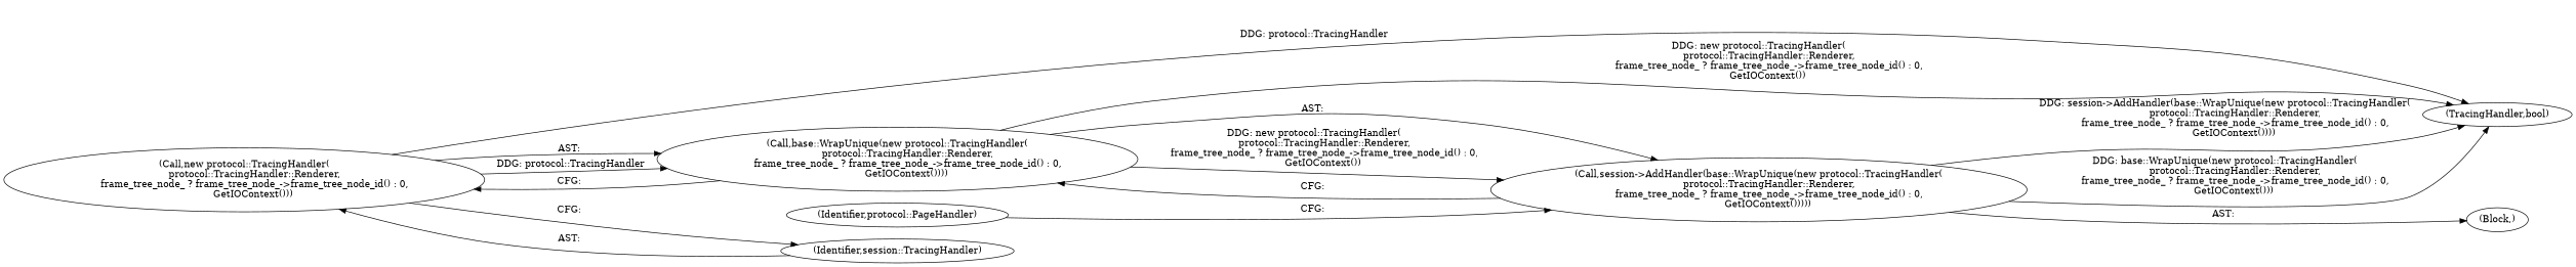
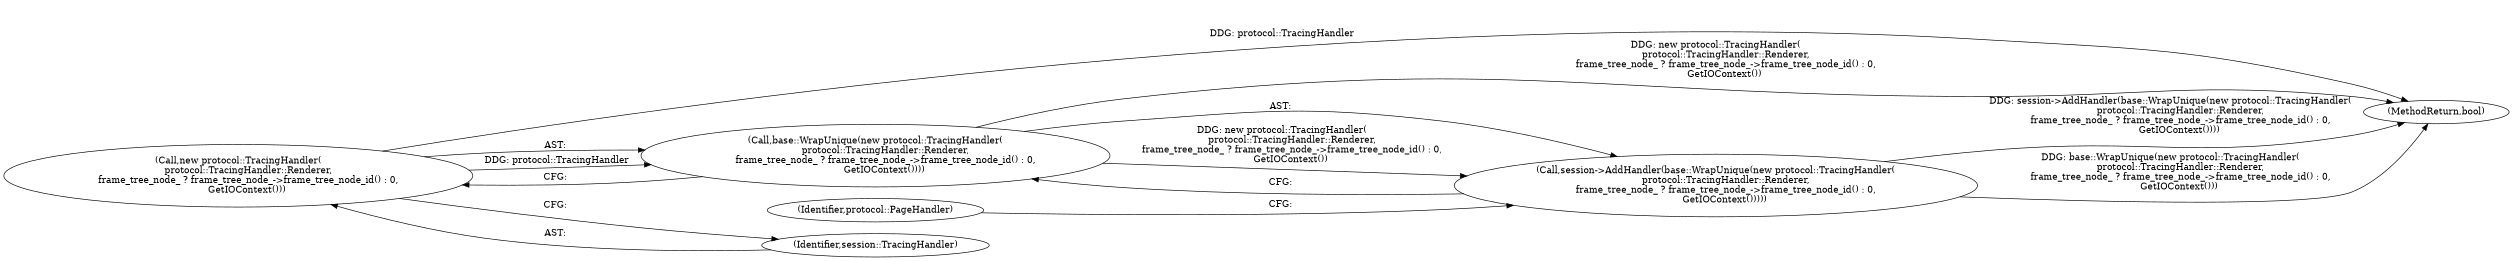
  digraph {
    rankdir=LR
    n1 [label="(Call,new protocol::TracingHandler(\n       protocol::TracingHandler::Renderer,\n       frame_tree_node_ ? frame_tree_node_->frame_tree_node_id() : 0,\n      GetIOContext()))"]
    n2 [label="(Call,base::WrapUnique(new protocol::TracingHandler(\n       protocol::TracingHandler::Renderer,\n       frame_tree_node_ ? frame_tree_node_->frame_tree_node_id() : 0,\n      GetIOContext())))"]
    n3 [label="(Identifier,session::TracingHandler)"]
-   n4 [label="(TracingHandler,bool)"]
+   n4 [label="(MethodReturn,bool)"]
    n5 [label="(Call,session->AddHandler(base::WrapUnique(new protocol::TracingHandler(\n       protocol::TracingHandler::Renderer,\n       frame_tree_node_ ? frame_tree_node_->frame_tree_node_id() : 0,\n      GetIOContext()))))"]
-   n6 [label="(Block,)"]
    n7 [label="(Identifier,protocol::PageHandler)"]
    n1 -> n2 [label="AST: "]
    n1 -> n2 [label="DDG: protocol::TracingHandler"]
    n1 -> n3 [label="CFG: "]
    n1 -> n4 [label="DDG: protocol::TracingHandler"]
    n2 -> n1 [label="CFG: "]
    n2 -> n4 [label="DDG: new protocol::TracingHandler(\n       protocol::TracingHandler::Renderer,\n       frame_tree_node_ ? frame_tree_node_->frame_tree_node_id() : 0,\n      GetIOContext())"]
    n2 -> n5 [label="AST: "]
    n2 -> n5 [label="DDG: new protocol::TracingHandler(\n       protocol::TracingHandler::Renderer,\n       frame_tree_node_ ? frame_tree_node_->frame_tree_node_id() : 0,\n      GetIOContext())"]
    n3 -> n1 [label="AST: "]
    n5 -> n2 [label="CFG: "]
    n5 -> n4 [label="DDG: session->AddHandler(base::WrapUnique(new protocol::TracingHandler(\n       protocol::TracingHandler::Renderer,\n       frame_tree_node_ ? frame_tree_node_->frame_tree_node_id() : 0,\n      GetIOContext())))"]
    n5 -> n4 [label="DDG: base::WrapUnique(new protocol::TracingHandler(\n       protocol::TracingHandler::Renderer,\n       frame_tree_node_ ? frame_tree_node_->frame_tree_node_id() : 0,\n      GetIOContext()))"]
-   n5 -> n6 [label="AST: "]
    n7 -> n5 [label="CFG: "]
  }
